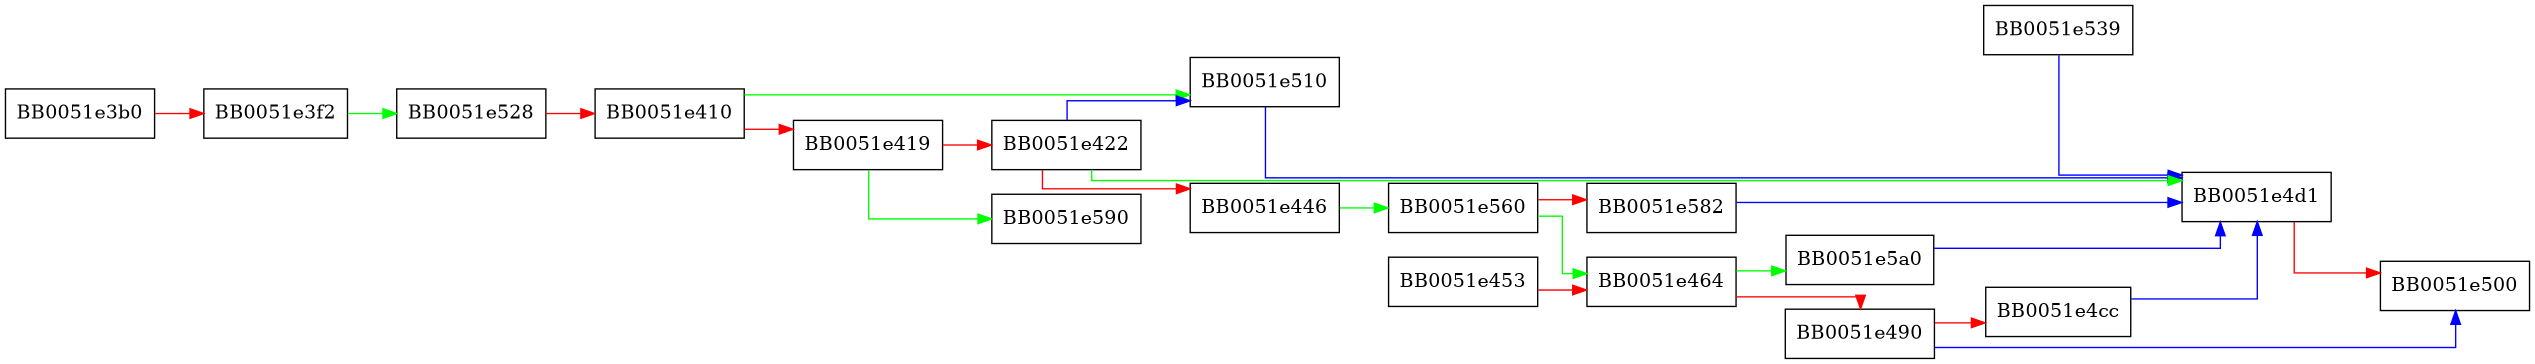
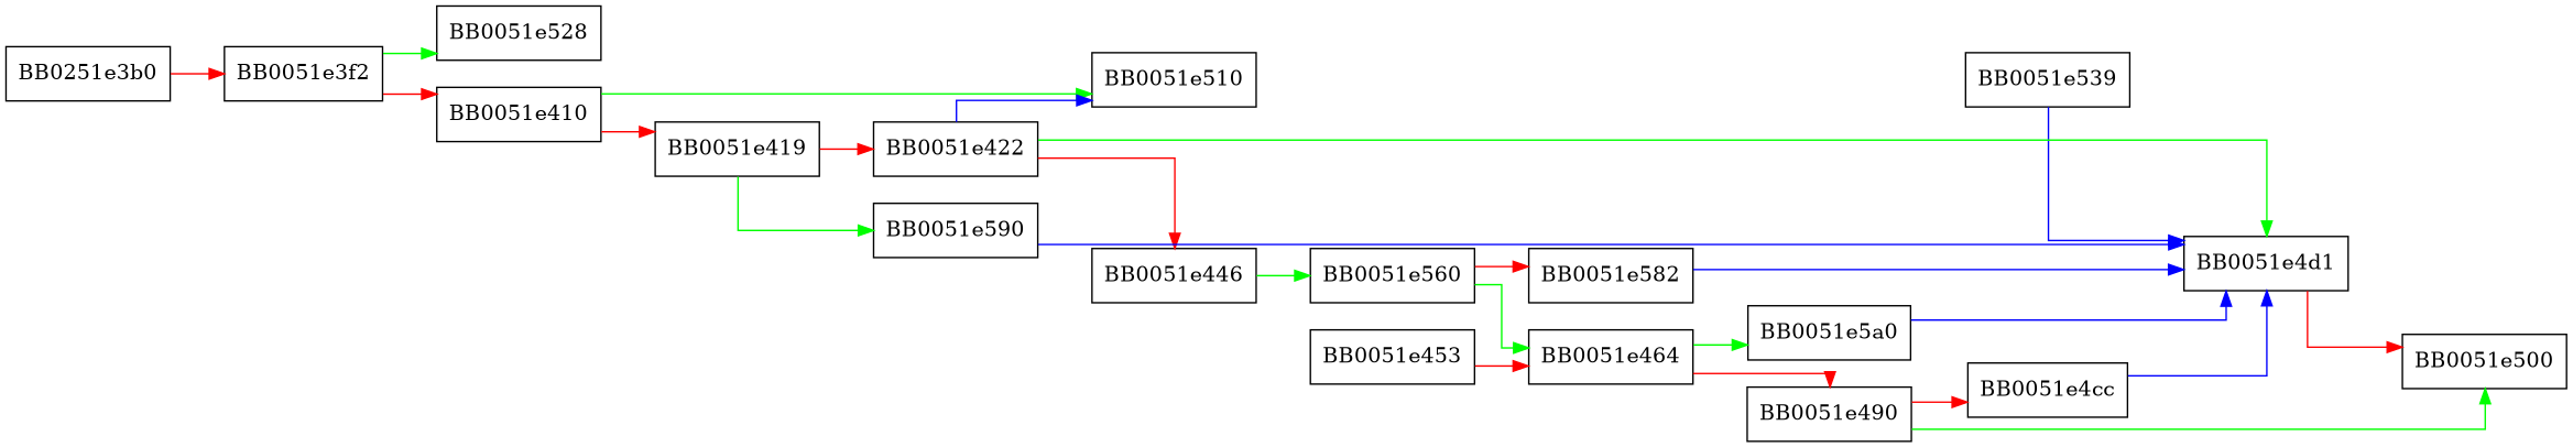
  digraph {
    rankdir=LR
    splines=ortho
    node [shape=box]
    edge [color=red]
-   BB0051e3b0
+   BB0051e3b0 [label=BB0251e3b0]
    BB0051e3f2
    BB0051e528
    BB0051e410
    BB0051e539
    BB0051e4d1
    BB0051e510
    BB0051e419
    BB0051e422
    BB0051e590
    BB0051e446
    BB0051e500
    BB0051e560
    BB0051e464
    BB0051e582
    BB0051e453
    BB0051e5a0
    BB0051e490
    BB0051e4cc
    BB0051e3b0 -> BB0051e3f2
    BB0051e3f2 -> BB0051e528 [color=green]
-   BB0051e528 -> BB0051e410
+   BB0051e3f2 -> BB0051e410
    BB0051e410 -> BB0051e510 [color=green]
    BB0051e410 -> BB0051e419
    BB0051e539 -> BB0051e4d1 [color=blue]
    BB0051e4d1 -> BB0051e500
    BB0051e419 -> BB0051e422
    BB0051e419 -> BB0051e590 [color=green]
    BB0051e422 -> BB0051e4d1 [color=green]
    BB0051e422 -> BB0051e510 [color=blue]
    BB0051e422 -> BB0051e446
-   BB0051e510 -> BB0051e4d1 [color=blue]
+   BB0051e590 -> BB0051e4d1 [color=blue]
    BB0051e446 -> BB0051e560 [color=green]
    BB0051e560 -> BB0051e464 [color=green]
    BB0051e560 -> BB0051e582
    BB0051e464 -> BB0051e5a0 [color=green]
    BB0051e464 -> BB0051e490
    BB0051e582 -> BB0051e4d1 [color=blue]
    BB0051e453 -> BB0051e464
    BB0051e5a0 -> BB0051e4d1 [color=blue]
-   BB0051e490 -> BB0051e500 [color=blue]
+   BB0051e490 -> BB0051e500 [color=green]
    BB0051e490 -> BB0051e4cc
    BB0051e4cc -> BB0051e4d1 [color=blue]
  }
